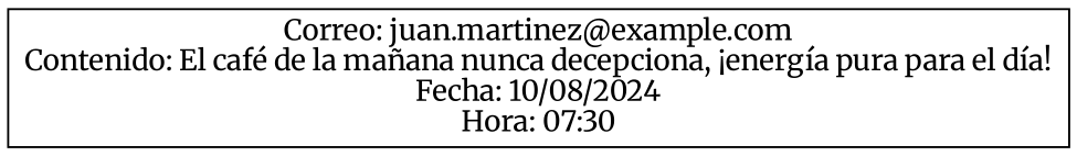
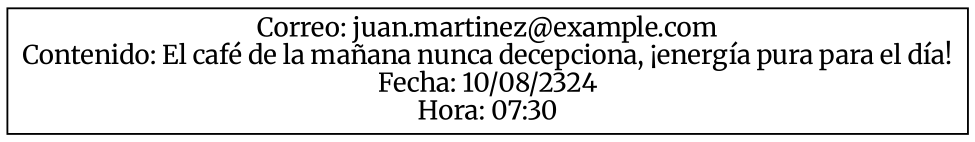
  digraph {
    rankdir=TB
    fontname=Merriweather
-   n1 [label="{Correo: juan.martinez@example.com\nContenido: El café de la mañana nunca decepciona, ¡energía pura para el día!\nFecha: 10/08/2024\nHora: 07:30}" shape=record fontname=Merriweather]
+   n1 [label="{Correo: juan.martinez@example.com\nContenido: El café de la mañana nunca decepciona, ¡energía pura para el día!\nFecha: 10/08/2324\nHora: 07:30}" shape=record fontname=Merriweather]
  }
